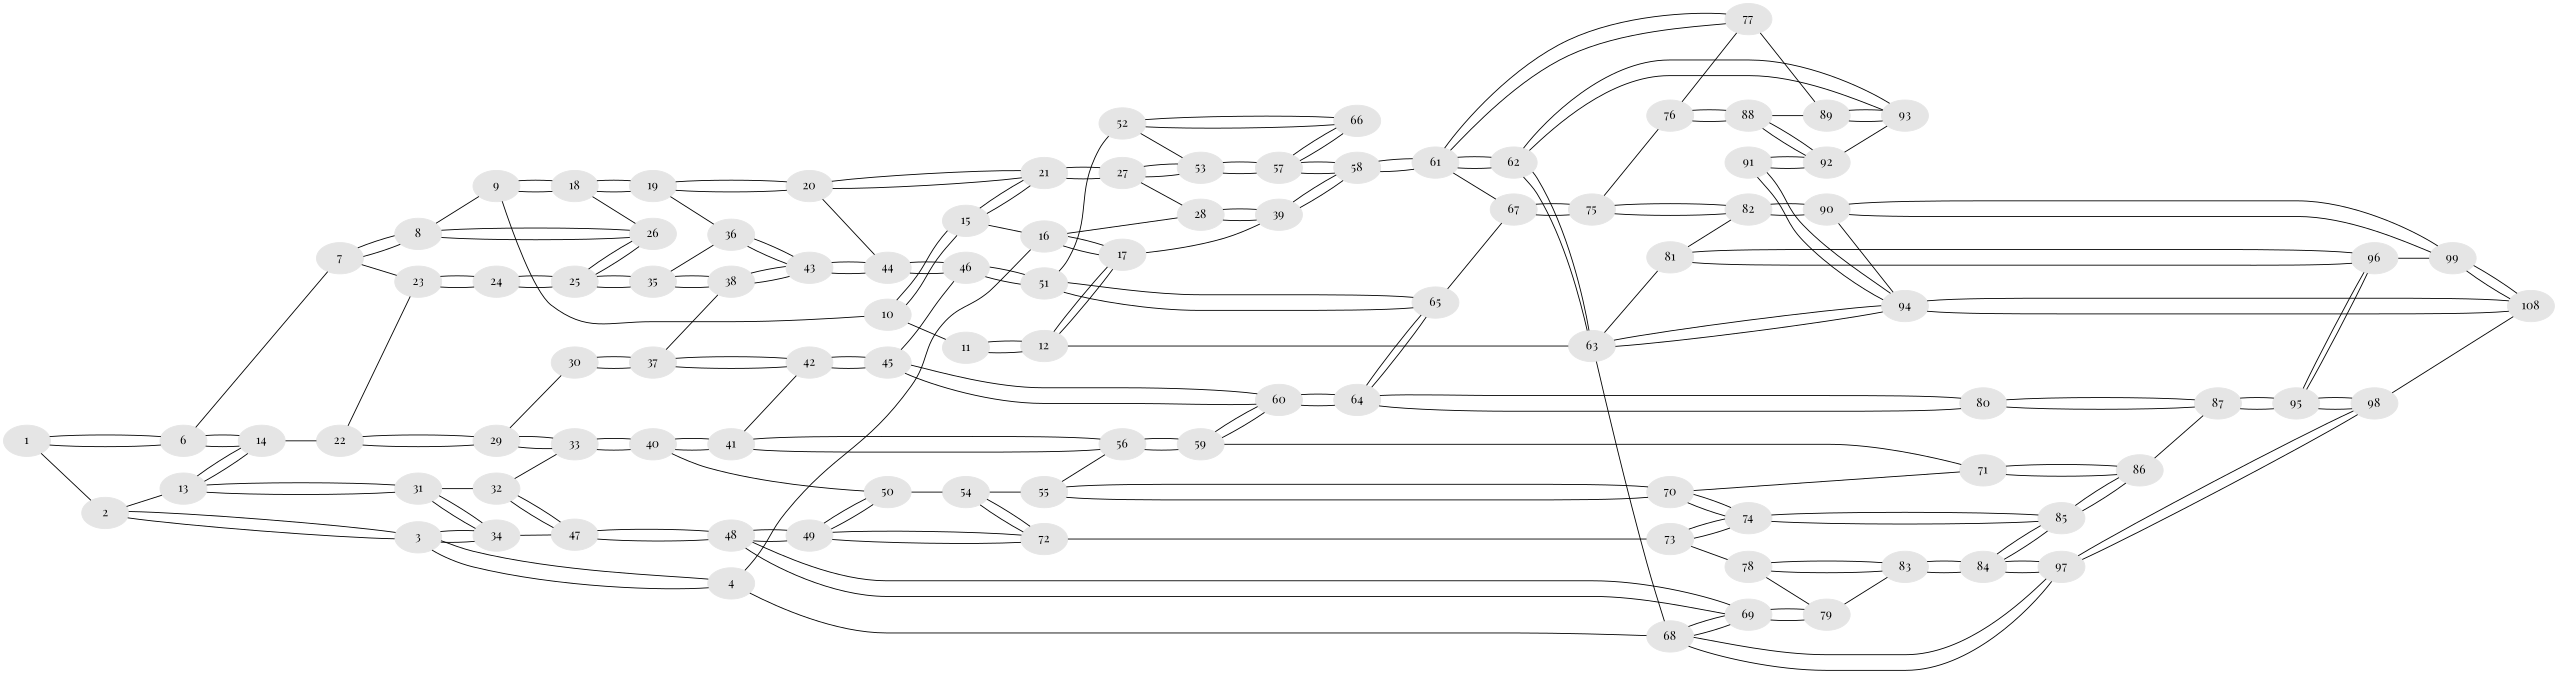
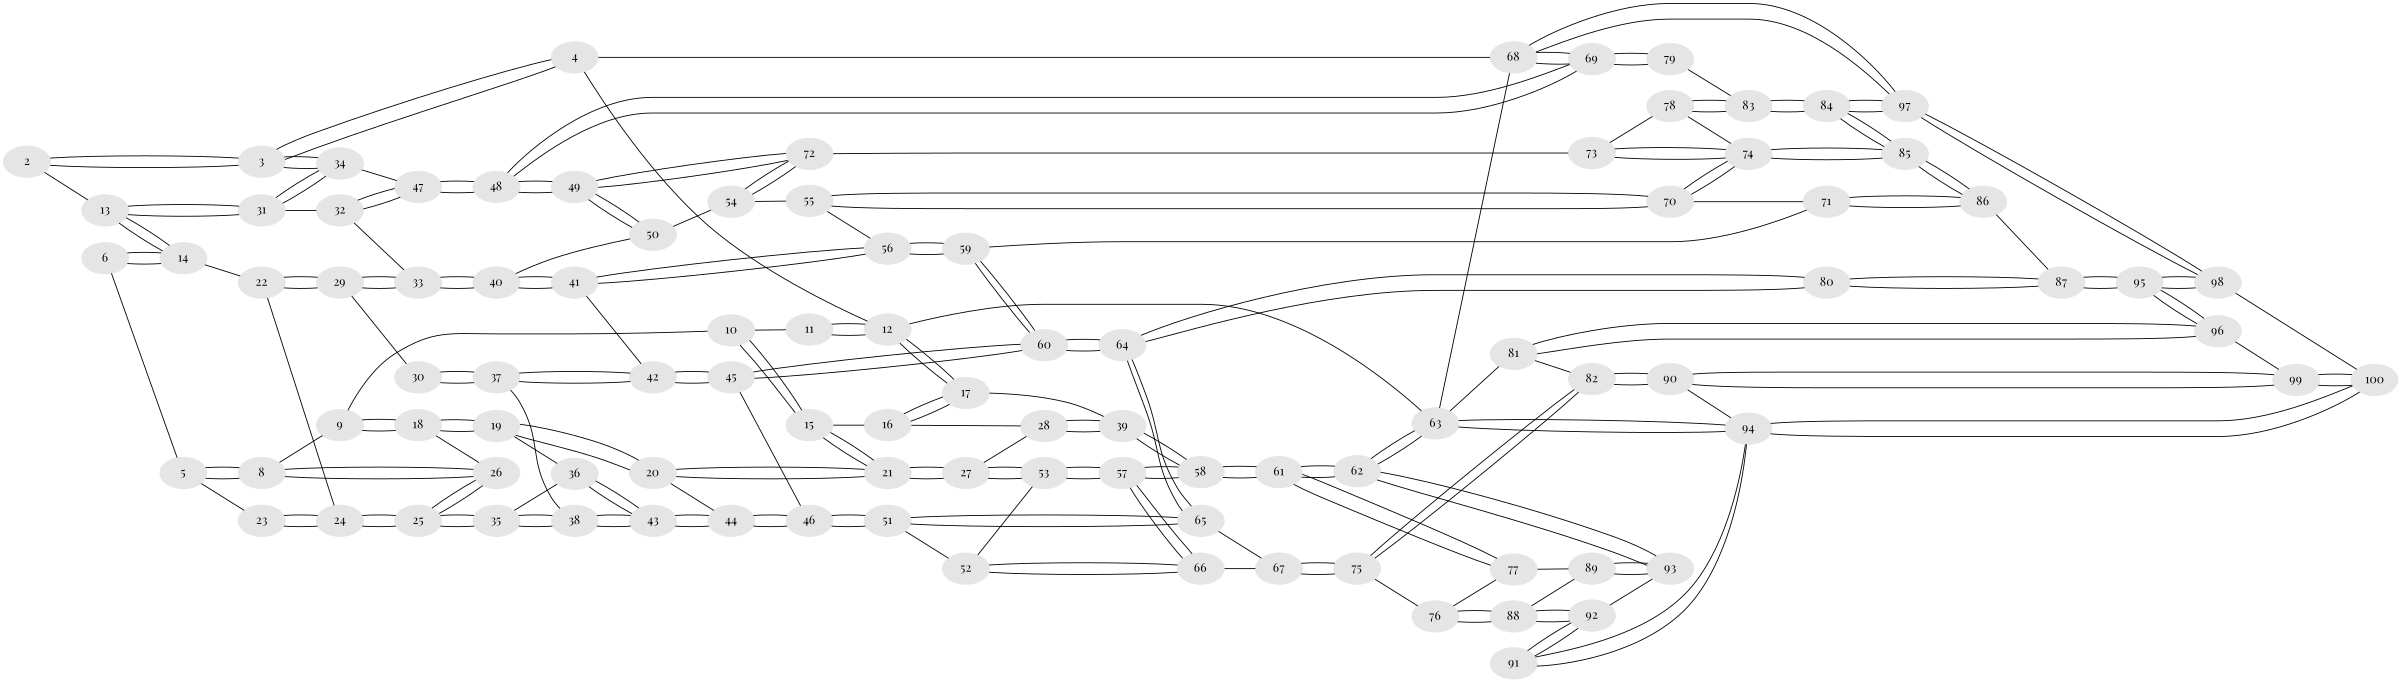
  graph {
    fontname="Playfair Display"
    rankdir=LR
    node [color=gray90 fontname="Playfair Display" style=filled]
    edge [fontname="Playfair Display"]
-   1
    2
    6
    3
    13
-   7
+   7 [label=5]
    14
    4
    34
    31
    12
    68
    47
    17
    63
    69
    97
    11
    8
    23
    22
    9
    26
    24
    10
    18
    15
    19
    16
    21
    39
    94
    81
    32
    29
    28
    27
    58
    20
    36
    44
    43
    46
    53
    30
    33
    25
    35
    37
    38
    57
    40
    42
    48
    41
    50
    45
    61
    56
    54
    59
    60
    51
    64
    52
    65
    49
    72
    79
    73
    55
    66
    67
    70
    71
    74
    62
    77
    86
    80
    93
    89
-   100 [label=108]
+   100
    87
    75
    76
    82
    98
    83
    85
    78
    88
    90
    92
    84
    96
    95
    99
    91
-   1 -- 2
-   1 -- 6
-   1 -- 6
    2 -- 3
    2 -- 3
    2 -- 13
    6 -- 7
    6 -- 14
    6 -- 14
    3 -- 4
    3 -- 4
    3 -- 34
    3 -- 34
    13 -- 14
    13 -- 14
    13 -- 31
    13 -- 31
    7 -- 8
    7 -- 8
    7 -- 23
    14 -- 22
-   4 -- 16
+   4 -- 12
    4 -- 68
    34 -- 47
    31 -- 34
    31 -- 34
    31 -- 32
    12 -- 17
    12 -- 17
    12 -- 63
    68 -- 69
    68 -- 69
    68 -- 97
    68 -- 97
    47 -- 48
    47 -- 48
    17 -- 39
    63 -- 68
    63 -- 94
    63 -- 94
    63 -- 81
    69 -- 79
    69 -- 79
    97 -- 98
    97 -- 98
    11 -- 12
    11 -- 12
    8 -- 9
    8 -- 26
    8 -- 26
    23 -- 24
    23 -- 24
-   22 -- 23
+   22 -- 24
    22 -- 29
    22 -- 29
    9 -- 10
    9 -- 18
    9 -- 18
    24 -- 25
    24 -- 25
    10 -- 11
    10 -- 15
    10 -- 15
    18 -- 26
    18 -- 19
    18 -- 19
    15 -- 16
    15 -- 21
    15 -- 21
    19 -- 20
    19 -- 20
    19 -- 36
    16 -- 17
    16 -- 17
    16 -- 28
    21 -- 27
    21 -- 27
    39 -- 58
    39 -- 58
    94 -- 100
    94 -- 100
    81 -- 82
    81 -- 96
    81 -- 96
    32 -- 47
    32 -- 47
    32 -- 33
    29 -- 30
    29 -- 33
    29 -- 33
    28 -- 39
    28 -- 39
    27 -- 28
    27 -- 53
    27 -- 53
    58 -- 61
    58 -- 61
    20 -- 21
    20 -- 21
    20 -- 44
    36 -- 43
    36 -- 43
    44 -- 46
    44 -- 46
    43 -- 44
    43 -- 44
    46 -- 51
    46 -- 51
    53 -- 57
    53 -- 57
    30 -- 37
    30 -- 37
    33 -- 40
    33 -- 40
    25 -- 26
    25 -- 26
    25 -- 35
    25 -- 35
    35 -- 36
    35 -- 38
    35 -- 38
    37 -- 38
    37 -- 42
    37 -- 42
    38 -- 43
    38 -- 43
    57 -- 58
    57 -- 58
    57 -- 66
    57 -- 66
    40 -- 41
    40 -- 41
    40 -- 50
    42 -- 45
    42 -- 45
    48 -- 69
    48 -- 69
    48 -- 49
    48 -- 49
    41 -- 42
    41 -- 56
    41 -- 56
    50 -- 54
    45 -- 46
    45 -- 60
    45 -- 60
    61 -- 62
    61 -- 62
    61 -- 77
    61 -- 77
    56 -- 59
    56 -- 59
    54 -- 72
    54 -- 72
    54 -- 55
    59 -- 60
    59 -- 60
    59 -- 71
    60 -- 64
    60 -- 64
    51 -- 52
    51 -- 65
    51 -- 65
    64 -- 65
    64 -- 65
    64 -- 80
    64 -- 80
    52 -- 53
    52 -- 66
    52 -- 66
    65 -- 67
    49 -- 50
    49 -- 50
    49 -- 72
    49 -- 72
    72 -- 73
    79 -- 83
    73 -- 74
    73 -- 74
    73 -- 78
    55 -- 56
    55 -- 70
    55 -- 70
-   61 -- 67
+   66 -- 67
    67 -- 75
    67 -- 75
    70 -- 71
    70 -- 74
    70 -- 74
    71 -- 86
    71 -- 86
    74 -- 85
    74 -- 85
    62 -- 63
    62 -- 63
    62 -- 93
    62 -- 93
    77 -- 89
    86 -- 87
    80 -- 87
    80 -- 87
    89 -- 93
    89 -- 93
    87 -- 95
    87 -- 95
    75 -- 76
    75 -- 82
    75 -- 82
    76 -- 77
    76 -- 88
    76 -- 88
    82 -- 90
    82 -- 90
    98 -- 100
    83 -- 84
    83 -- 84
    85 -- 86
    85 -- 86
-   78 -- 79
+   78 -- 74
    78 -- 83
    78 -- 83
    88 -- 89
    88 -- 92
    88 -- 92
    90 -- 94
    90 -- 99
    90 -- 99
    92 -- 93
    84 -- 97
    84 -- 97
    84 -- 85
    84 -- 85
    96 -- 99
    95 -- 98
    95 -- 98
    95 -- 96
    95 -- 96
    99 -- 100
    99 -- 100
    91 -- 94
    91 -- 94
    91 -- 92
    91 -- 92
  }
